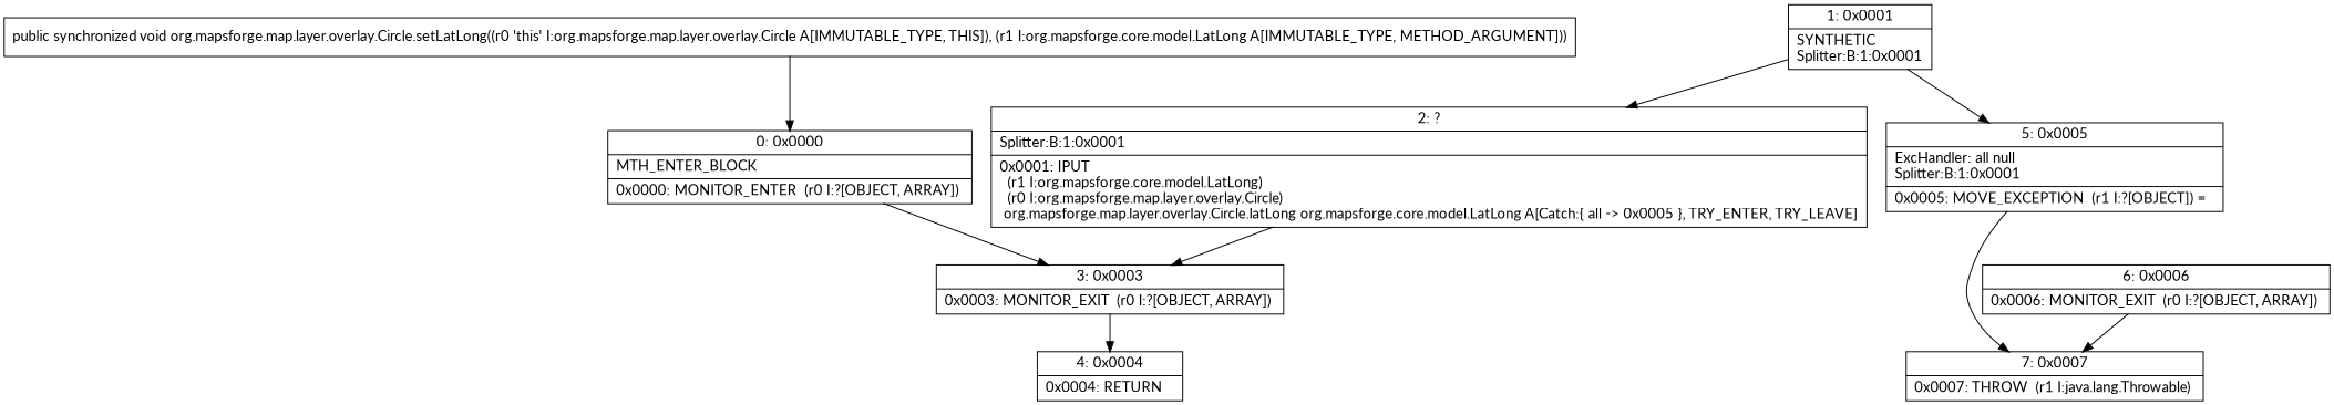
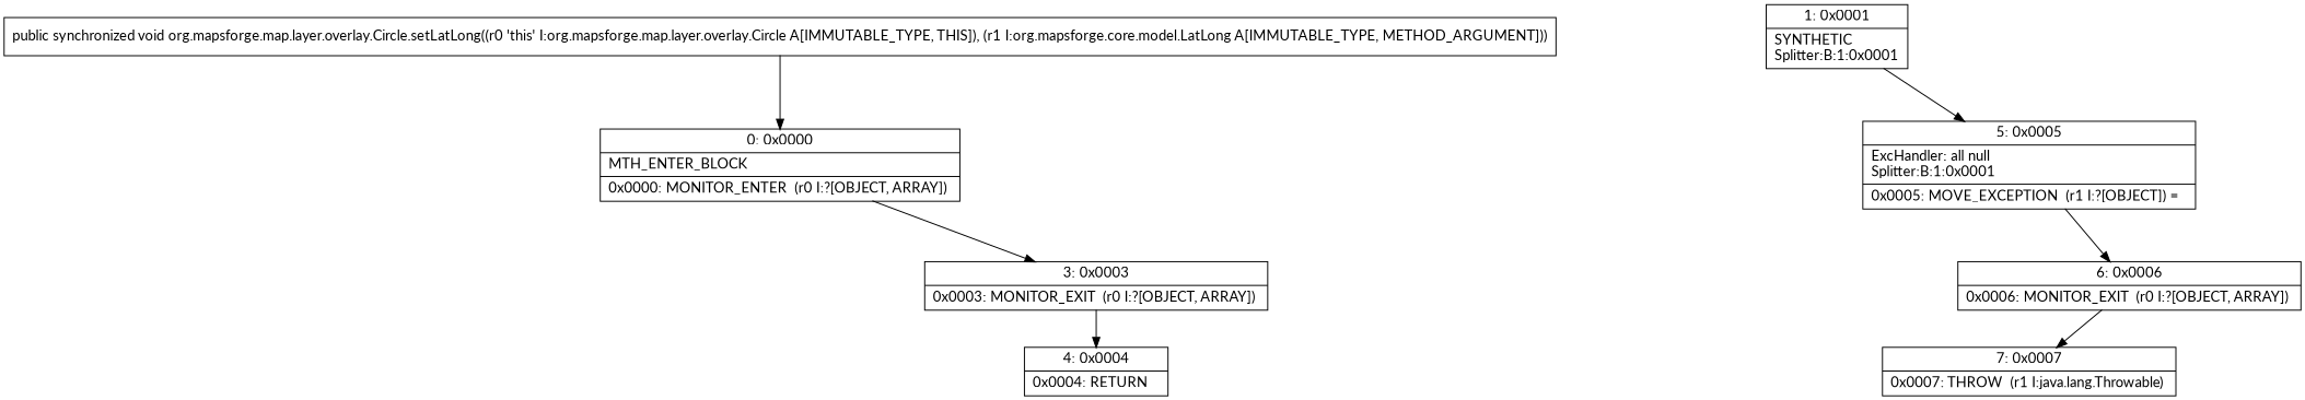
  digraph {
    fontname=Lato
    node [fontname=Lato shape=record]
    edge [fontname=Lato]
    n1 [label="{0\:\ 0x0000|MTH_ENTER_BLOCK\l|0x0000: MONITOR_ENTER  (r0 I:?[OBJECT, ARRAY]) \l}"]
    n2 [label="{3\:\ 0x0003|0x0003: MONITOR_EXIT  (r0 I:?[OBJECT, ARRAY]) \l}"]
    n3 [label="{1\:\ 0x0001|SYNTHETIC\lSplitter:B:1:0x0001\l}"]
-   n4 [label="{2\:\ ?|Splitter:B:1:0x0001\l|0x0001: IPUT  \l  (r1 I:org.mapsforge.core.model.LatLong)\l  (r0 I:org.mapsforge.map.layer.overlay.Circle)\l org.mapsforge.map.layer.overlay.Circle.latLong org.mapsforge.core.model.LatLong A[Catch:\{ all \-\> 0x0005 \}, TRY_ENTER, TRY_LEAVE]\l}"]
    n5 [label="{5\:\ 0x0005|ExcHandler: all null\lSplitter:B:1:0x0001\l|0x0005: MOVE_EXCEPTION  (r1 I:?[OBJECT]) =  \l}"]
    n6 [label="{6\:\ 0x0006|0x0006: MONITOR_EXIT  (r0 I:?[OBJECT, ARRAY]) \l}"]
    n7 [label="{4\:\ 0x0004|0x0004: RETURN   \l}"]
    n8 [label="{7\:\ 0x0007|0x0007: THROW  (r1 I:java.lang.Throwable) \l}"]
    n9 [label="{public synchronized void org.mapsforge.map.layer.overlay.Circle.setLatLong((r0 'this' I:org.mapsforge.map.layer.overlay.Circle A[IMMUTABLE_TYPE, THIS]), (r1 I:org.mapsforge.core.model.LatLong A[IMMUTABLE_TYPE, METHOD_ARGUMENT])) }"]
    n1 -> n2
    n2 -> n7
-   n3 -> n4
    n3 -> n5
-   n4 -> n2
-   n5 -> n8
+   n5 -> n6
    n6 -> n8
    n9 -> n1
  }
